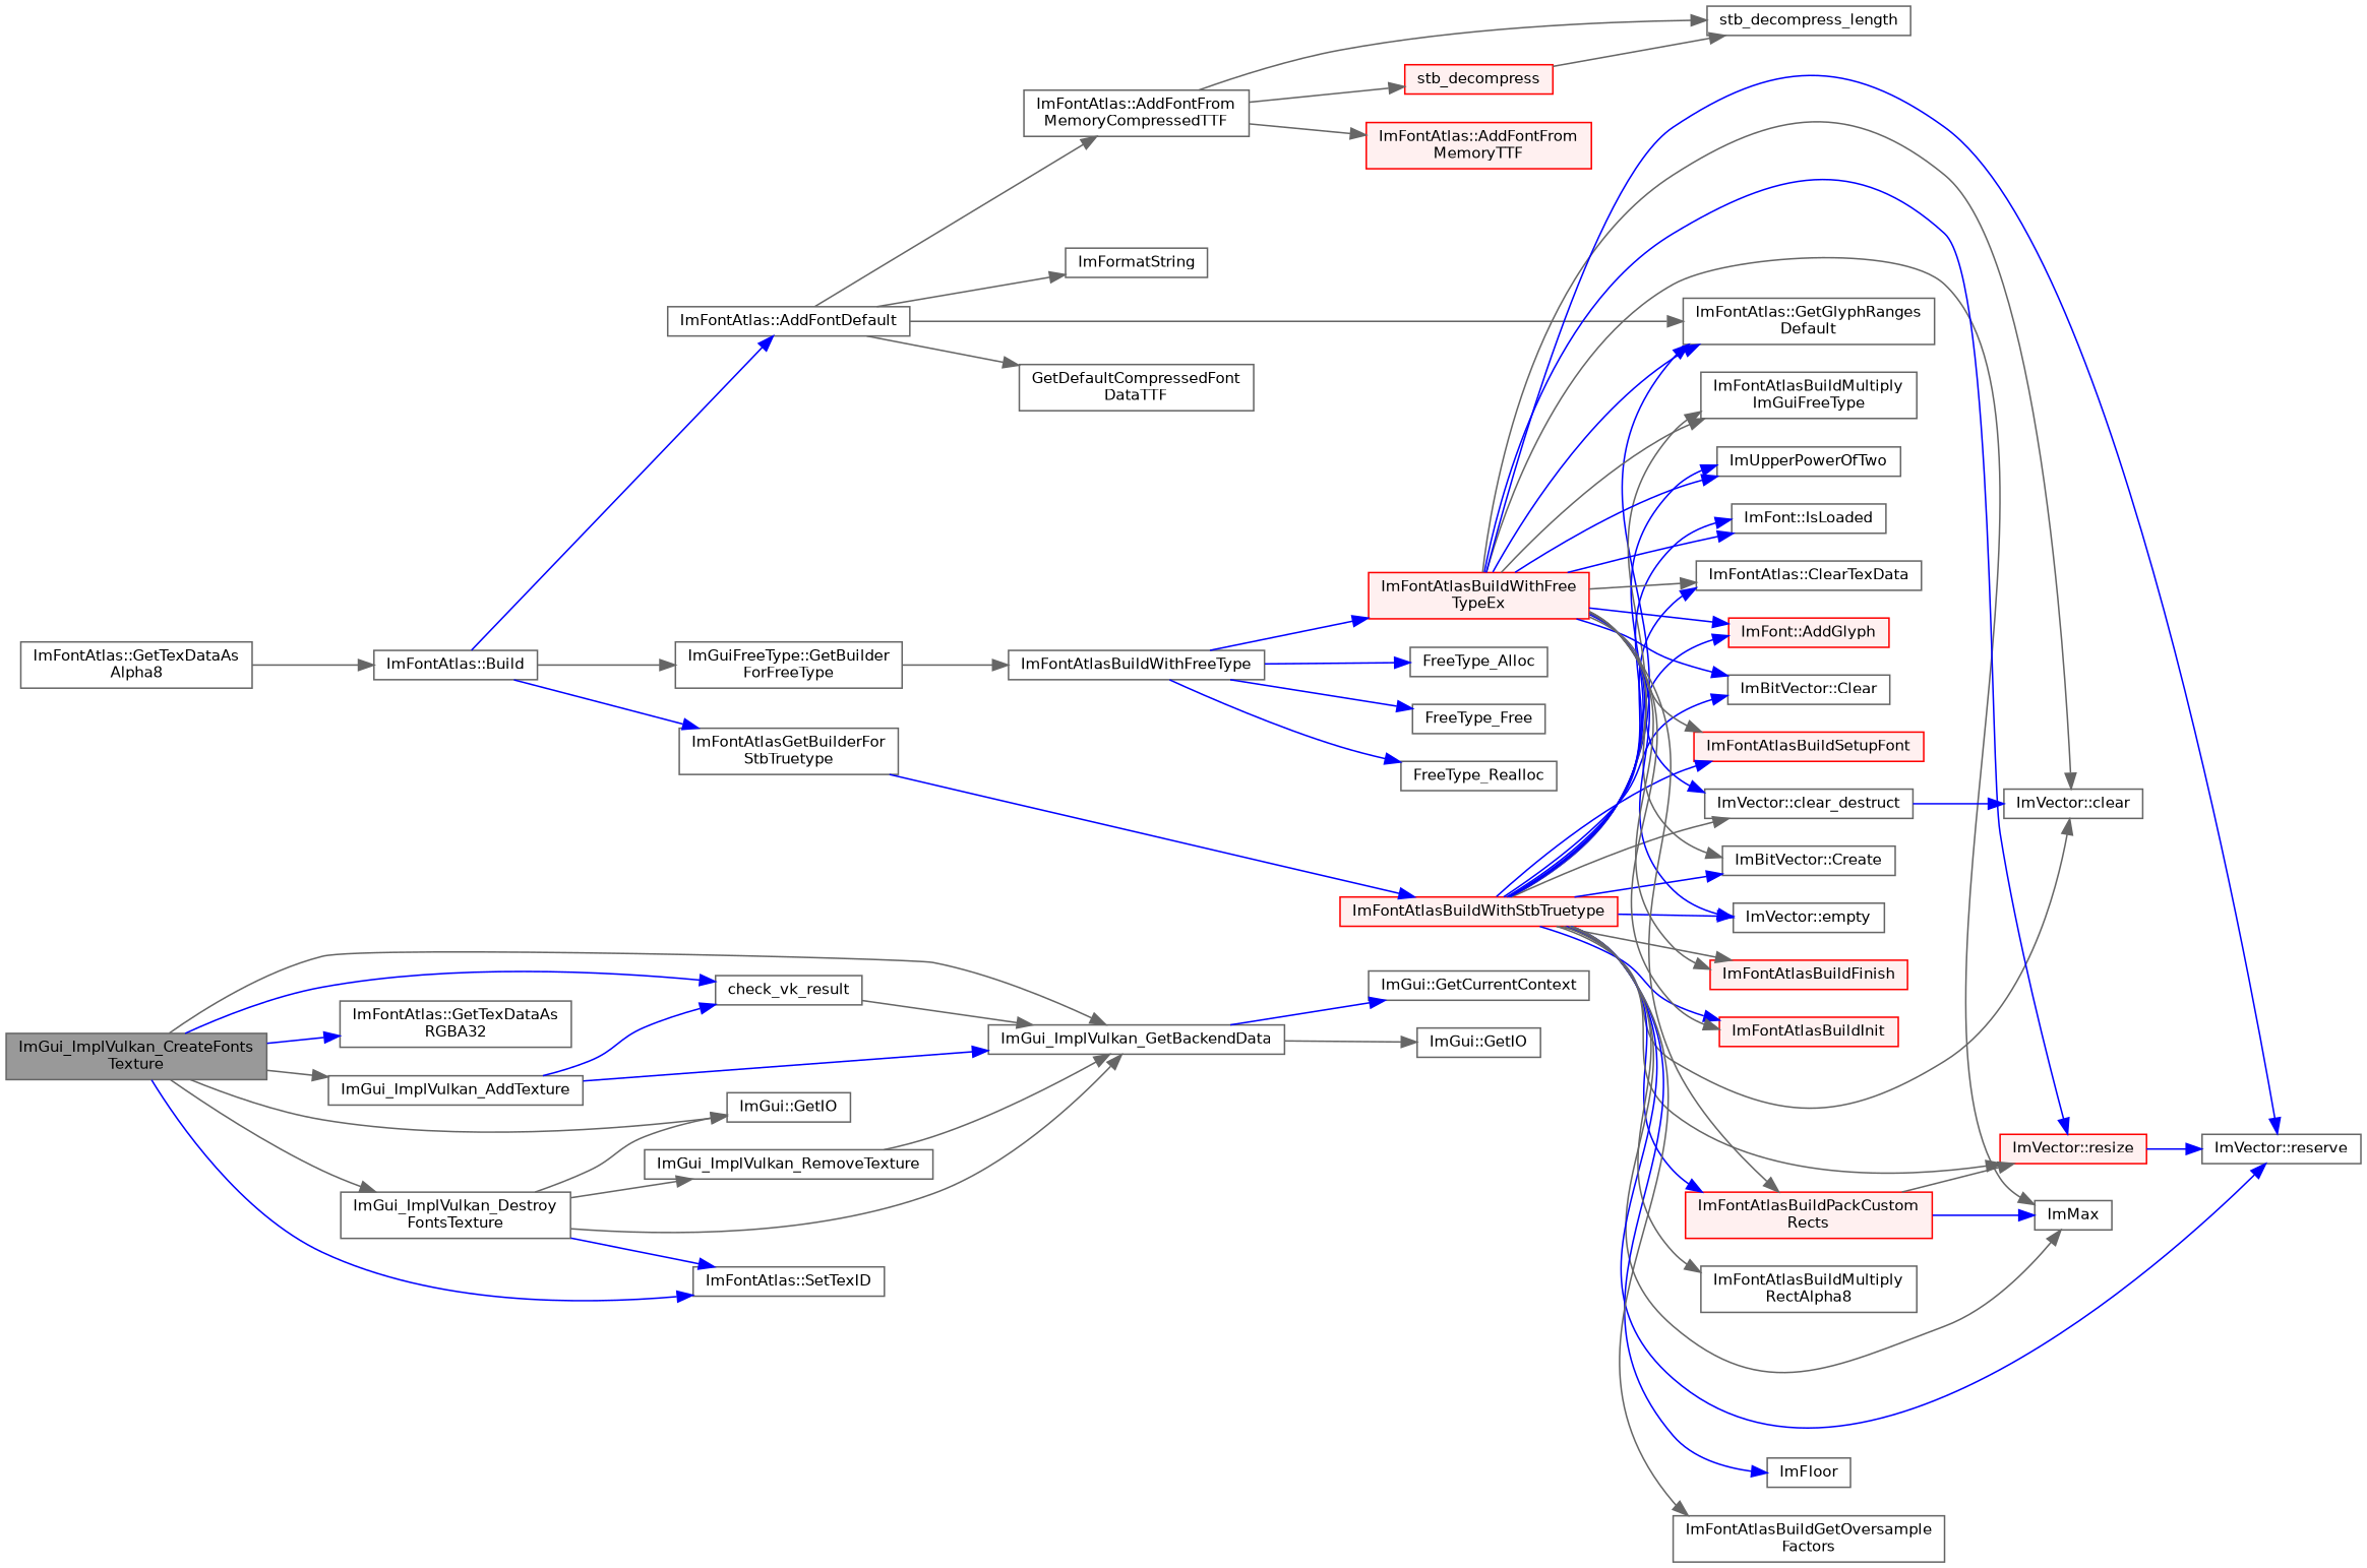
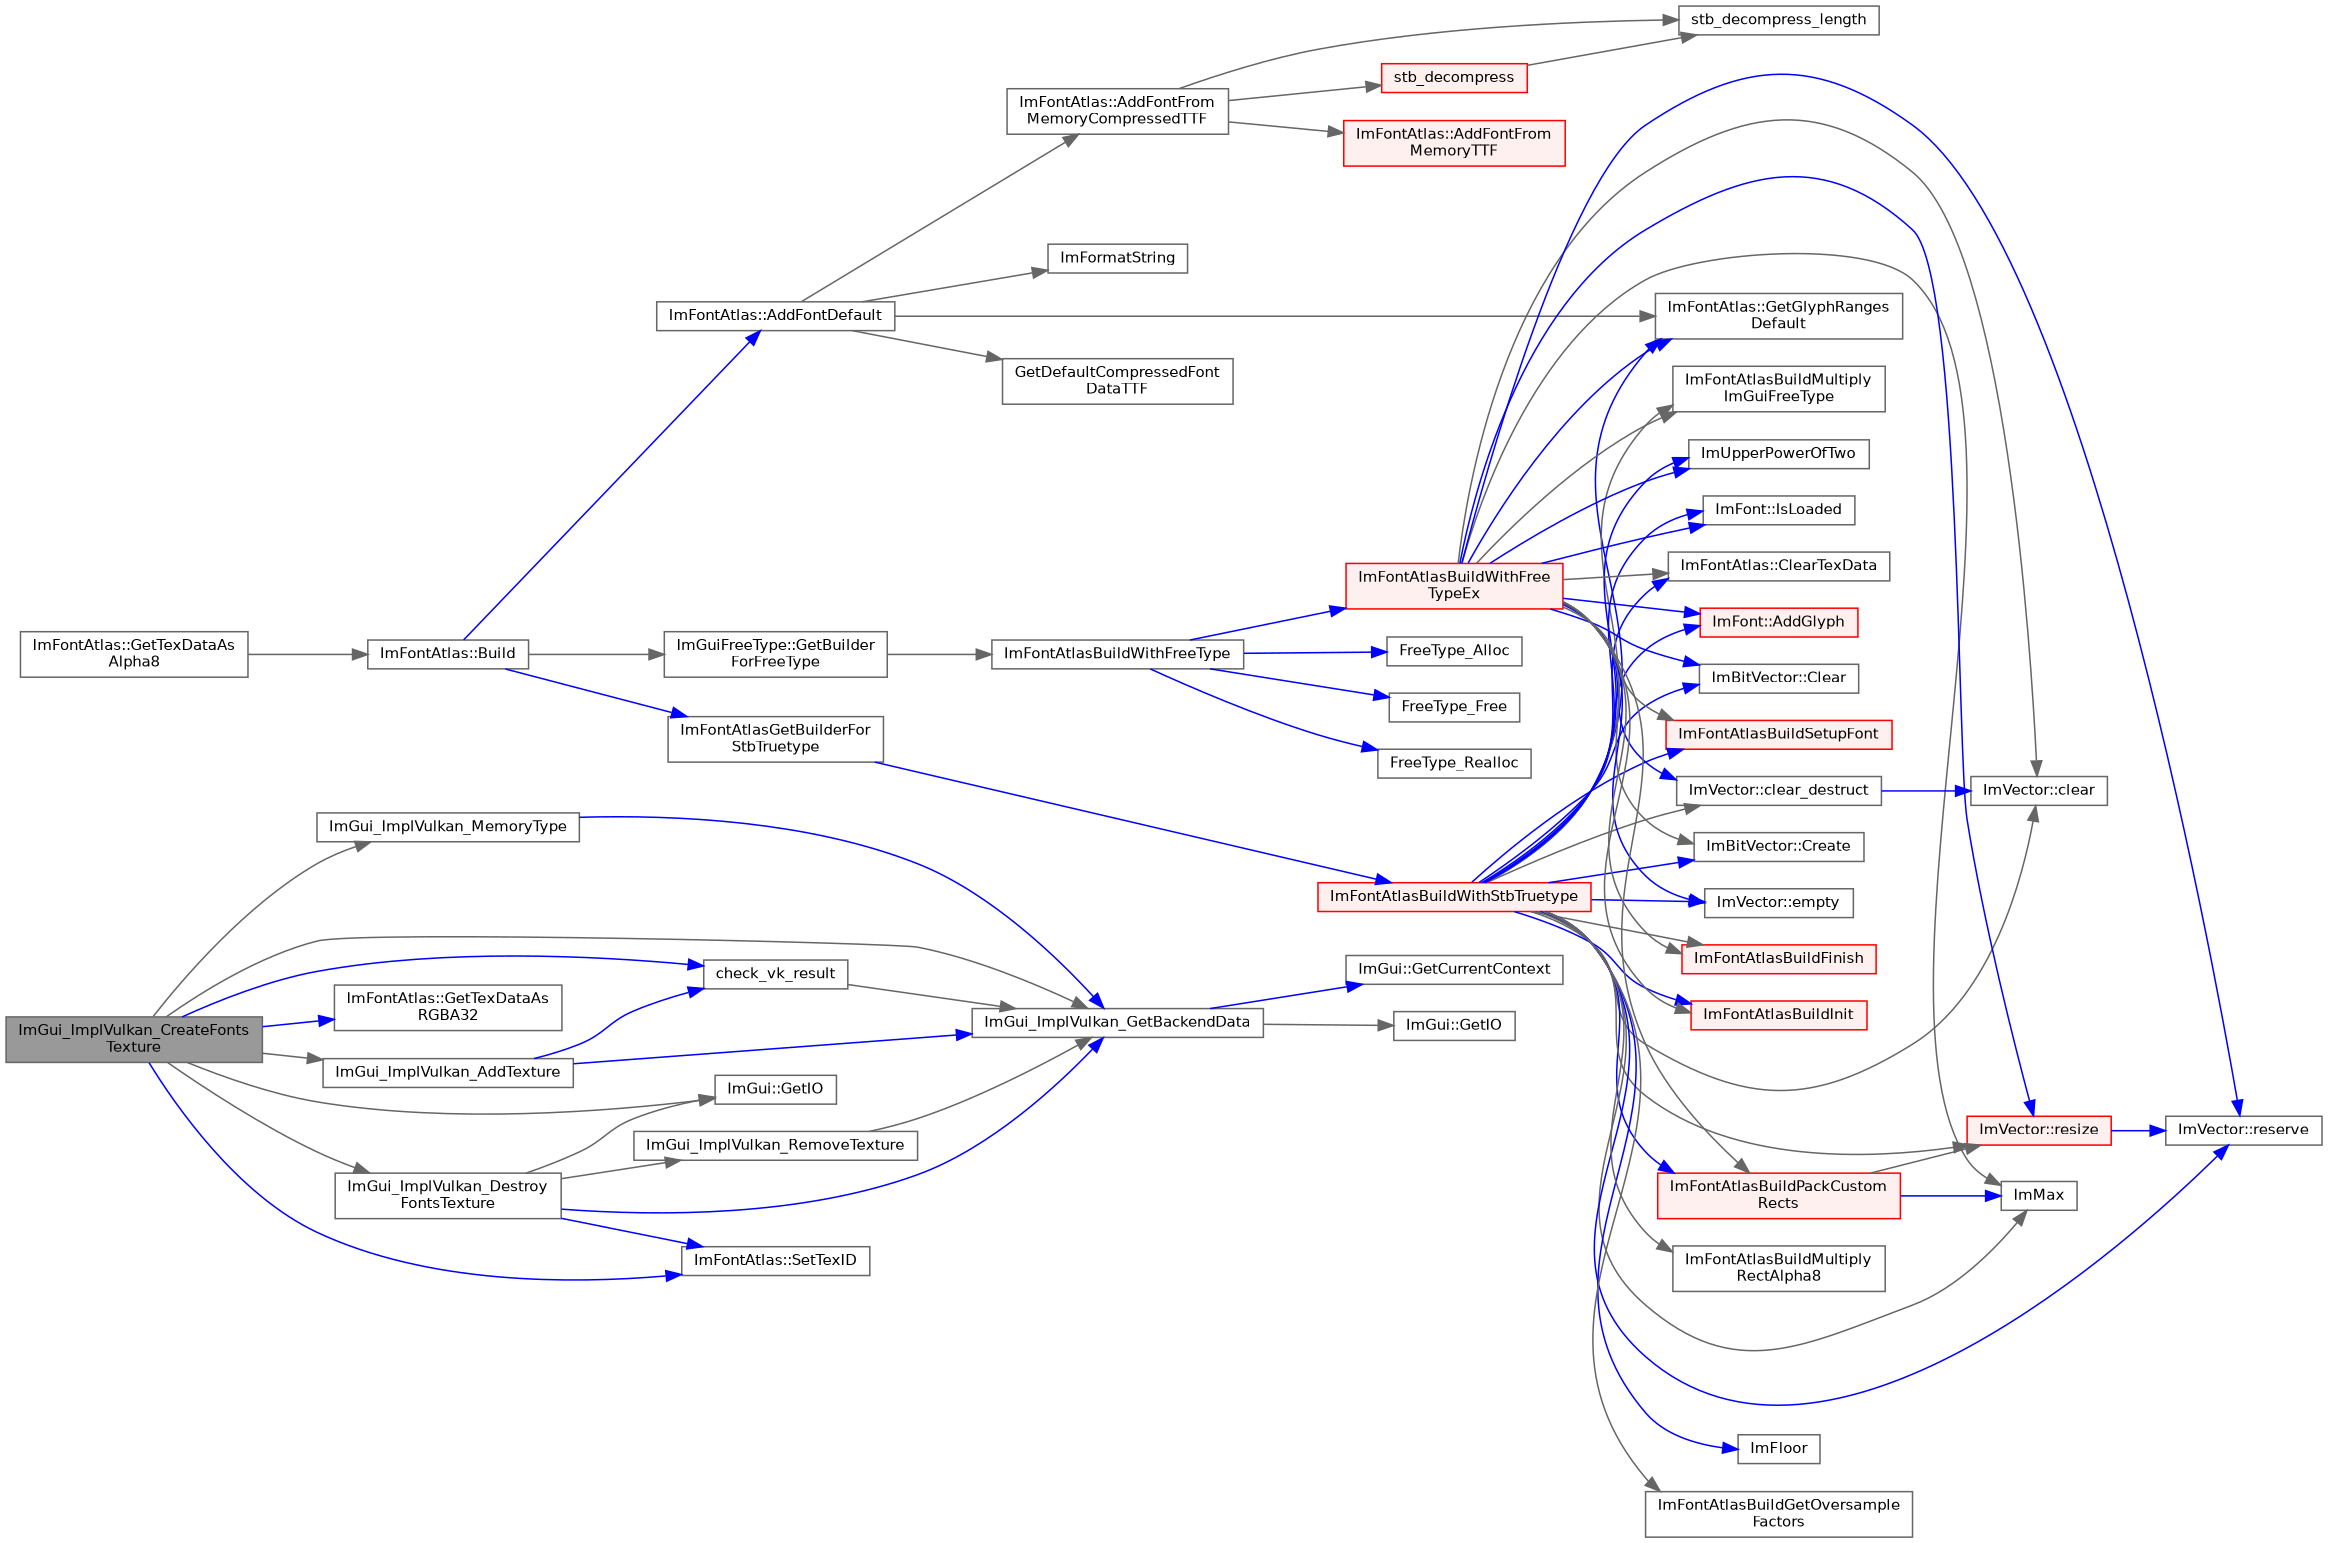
  digraph {
    rankdir=LR
    node [color=grey40 fillcolor=white fontname=Helvetica fontsize=10 shape=box style=filled]
    edge [color=blue fontname=Helvetica fontsize=10 labelfontname=Helvetica labelfontsize=10 style=solid]
    n1 [color=gray40 fillcolor=grey60 fontcolor=black height=0.2 label="ImGui_ImplVulkan_CreateFonts\lTexture" width=0.4]
    n2 [height=0.2 label=check_vk_result width=0.4]
    n3 [height=0.2 label=ImGui_ImplVulkan_GetBackendData width=0.4]
    n4 [height=0.2 label="ImGui::GetIO" width=0.4]
    n5 [height=0.2 label="ImFontAtlas::GetTexDataAs\lRGBA32" width=0.4]
    n6 [height=0.2 label=ImGui_ImplVulkan_AddTexture width=0.4]
    n7 [height=0.2 label="ImGui_ImplVulkan_Destroy\lFontsTexture" width=0.4]
    n8 [height=0.2 label="ImFontAtlas::SetTexID" width=0.4]
+   n9 [height=0.2 label=ImGui_ImplVulkan_MemoryType width=0.4]
    n10 [height=0.2 label="ImGui::GetCurrentContext" width=0.4]
    n11 [height=0.2 label="ImGui::GetIO" width=0.4]
    n12 [height=0.2 label=ImGui_ImplVulkan_RemoveTexture width=0.4]
    n13 [height=0.2 label="ImFontAtlas::GetTexDataAs\lAlpha8" width=0.4]
    n14 [height=0.2 label="ImFontAtlas::Build" width=0.4]
    n15 [height=0.2 label="ImFontAtlas::AddFontDefault" width=0.4]
    n16 [height=0.2 label="ImGuiFreeType::GetBuilder\lForFreeType" width=0.4]
    n17 [height=0.2 label="ImFontAtlasGetBuilderFor\lStbTruetype" width=0.4]
    n18 [height=0.2 label="ImFontAtlas::AddFontFrom\lMemoryCompressedTTF" width=0.4]
    n19 [height=0.2 label="GetDefaultCompressedFont\lDataTTF" width=0.4]
    n20 [height=0.2 label="ImFontAtlas::GetGlyphRanges\lDefault" width=0.4]
    n21 [height=0.2 label=ImFormatString width=0.4]
    n22 [height=0.2 label=ImFontAtlasBuildWithFreeType width=0.4]
    n23 [color=red fillcolor="#FFF0F0" height=0.2 label=ImFontAtlasBuildWithStbTruetype width=0.4]
    n24 [color=red fillcolor="#FFF0F0" height=0.2 label="ImFontAtlas::AddFontFrom\lMemoryTTF" width=0.4]
    n25 [color=red fillcolor="#FFF0F0" height=0.2 label=stb_decompress width=0.4]
    n26 [height=0.2 label=stb_decompress_length width=0.4]
    n27 [height=0.2 label=FreeType_Alloc width=0.4]
    n28 [height=0.2 label=FreeType_Free width=0.4]
    n29 [height=0.2 label=FreeType_Realloc width=0.4]
    n30 [color=red fillcolor="#FFF0F0" height=0.2 label="ImFontAtlasBuildWithFree\lTypeEx" width=0.4]
    n31 [color=red fillcolor="#FFF0F0" height=0.2 label="ImFont::AddGlyph" width=0.4]
    n32 [height=0.2 label="ImBitVector::Clear" width=0.4]
    n33 [height=0.2 label="ImVector::clear" width=0.4]
    n34 [height=0.2 label="ImVector::clear_destruct" width=0.4]
    n35 [height=0.2 label="ImFontAtlas::ClearTexData" width=0.4]
    n36 [height=0.2 label="ImBitVector::Create" width=0.4]
    n37 [height=0.2 label="ImVector::empty" width=0.4]
    n38 [color=red fillcolor="#FFF0F0" height=0.2 label=ImFontAtlasBuildFinish width=0.4]
    n39 [color=red fillcolor="#FFF0F0" height=0.2 label=ImFontAtlasBuildInit width=0.4]
    n40 [height=0.2 label="ImFontAtlasBuildMultiply\lImGuiFreeType" width=0.4]
    n41 [color=red fillcolor="#FFF0F0" height=0.2 label="ImFontAtlasBuildPackCustom\lRects" width=0.4]
    n42 [height=0.2 label=ImMax width=0.4]
    n43 [color=red fillcolor="#FFF0F0" height=0.2 label="ImVector::resize" width=0.4]
    n44 [height=0.2 label="ImVector::reserve" width=0.4]
    n45 [color=red fillcolor="#FFF0F0" height=0.2 label=ImFontAtlasBuildSetupFont width=0.4]
    n46 [height=0.2 label=ImUpperPowerOfTwo width=0.4]
    n47 [height=0.2 label="ImFont::IsLoaded" width=0.4]
    n48 [height=0.2 label=ImFloor width=0.4]
    n49 [height=0.2 label="ImFontAtlasBuildGetOversample\lFactors" width=0.4]
    n50 [height=0.2 label="ImFontAtlasBuildMultiply\lRectAlpha8" width=0.4]
    n1 -> n2
    n1 -> n3 [color=gray40]
    n1 -> n4 [color=gray40]
    n1 -> n5
    n1 -> n6 [color=gray40]
    n1 -> n7 [color=gray40]
    n1 -> n8
+   n1 -> n9 [color=gray40]
    n2 -> n3 [color=gray40]
    n3 -> n10
    n3 -> n11 [color=gray40]
    n6 -> n2
    n6 -> n3
-   n7 -> n3 [color=gray40]
+   n7 -> n3
    n7 -> n4 [color=gray40]
    n7 -> n8
    n7 -> n12 [color=gray40]
+   n9 -> n3
    n12 -> n3 [color=gray40]
    n13 -> n14 [color=gray40]
    n14 -> n15
    n14 -> n16 [color=gray40]
    n14 -> n17
    n15 -> n18 [color=gray40]
    n15 -> n19 [color=gray40]
    n15 -> n20 [color=gray40]
    n15 -> n21 [color=gray40]
    n16 -> n22 [color=gray40]
    n17 -> n23
    n18 -> n24 [color=gray40]
    n18 -> n25 [color=gray40]
    n18 -> n26 [color=gray40]
    n22 -> n27
    n22 -> n28
    n22 -> n29
    n22 -> n30
    n23 -> n20
    n23 -> n31
    n23 -> n32
    n23 -> n33 [color=gray40]
    n23 -> n34 [color=gray40]
    n23 -> n35
    n23 -> n36
    n23 -> n37
    n23 -> n38 [color=gray40]
    n23 -> n39
    n23 -> n40 [color=gray40]
    n23 -> n41
    n23 -> n42 [color=gray40]
    n23 -> n43 [color=gray40]
    n23 -> n44
    n23 -> n45
    n23 -> n46
    n23 -> n47
    n23 -> n48
    n23 -> n49 [color=gray40]
    n23 -> n50 [color=gray40]
    n25 -> n26 [color=gray40]
    n30 -> n20
    n30 -> n31
    n30 -> n32
    n30 -> n33 [color=gray40]
    n30 -> n34
    n30 -> n35 [color=gray40]
    n30 -> n36 [color=gray40]
    n30 -> n37
    n30 -> n38 [color=gray40]
    n30 -> n39 [color=gray40]
    n30 -> n40 [color=gray40]
    n30 -> n41 [color=gray40]
    n30 -> n42 [color=gray40]
    n30 -> n43
    n30 -> n44
    n30 -> n45 [color=gray40]
    n30 -> n46
    n30 -> n47
    n34 -> n33
    n41 -> n42
    n41 -> n43 [color=gray40]
    n43 -> n44
  }
